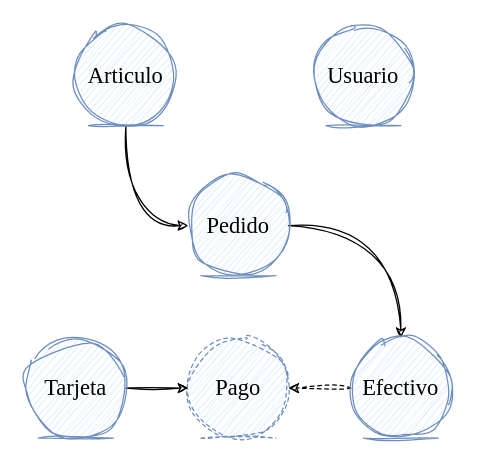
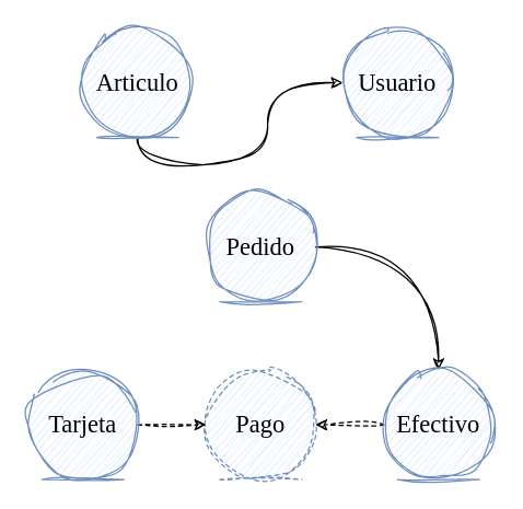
  <mxCell id="0" />
  <mxCell id="1" parent="0" />
  <mxCell id="2" style="edgeStyle=orthogonalEdgeStyle;sketch=1;hachureGap=4;jiggle=2;curveFitting=1;orthogonalLoop=1;jettySize=auto;html=1;exitX=1;exitY=0.5;exitDx=0;exitDy=0;fontFamily=Architects Daughter;fontSource=https%3A%2F%2Ffonts.googleapis.com%2Fcss%3Ffamily%3DArchitects%2BDaughter;fontSize=18;curved=1;" parent="1" source="3" target="11" edge="1"><mxGeometry relative="1" as="geometry" /></mxCell>
  <mxCell id="3" value="Pedido" style="ellipse;shape=umlEntity;whiteSpace=wrap;html=1;sketch=1;hachureGap=4;jiggle=2;curveFitting=1;fontFamily=Architects Daughter;fontSource=https%3A%2F%2Ffonts.googleapis.com%2Fcss%3Ffamily%3DArchitects%2BDaughter;fontSize=18;fillColor=#dae8fc;strokeColor=#6c8ebf;" parent="1" vertex="1"><mxGeometry x="150" y="140" width="80" height="80" as="geometry" /></mxCell>
- <mxCell id="4" style="edgeStyle=orthogonalEdgeStyle;sketch=1;hachureGap=4;jiggle=2;curveFitting=1;orthogonalLoop=1;jettySize=auto;html=1;exitX=0.5;exitY=1;exitDx=0;exitDy=0;entryX=0;entryY=0.5;entryDx=0;entryDy=0;fontFamily=Architects Daughter;fontSource=https%3A%2F%2Ffonts.googleapis.com%2Fcss%3Ffamily%3DArchitects%2BDaughter;fontSize=16;curved=1;" parent="1" source="5" target="3" edge="1"><mxGeometry relative="1" as="geometry" /></mxCell>
+ <mxCell id="4" style="edgeStyle=orthogonalEdgeStyle;sketch=1;hachureGap=4;jiggle=2;curveFitting=1;orthogonalLoop=1;jettySize=auto;html=1;exitX=0.5;exitY=1;exitDx=0;exitDy=0;fontFamily=Architects Daughter;fontSource=https%3A%2F%2Ffonts.googleapis.com%2Fcss%3Ffamily%3DArchitects%2BDaughter;fontSize=16;curved=1;" parent="1" source="5" target="6" edge="1"><mxGeometry relative="1" as="geometry" /></mxCell>
  <mxCell id="5" value="Articulo" style="ellipse;shape=umlEntity;whiteSpace=wrap;html=1;sketch=1;hachureGap=4;jiggle=2;curveFitting=1;fontFamily=Architects Daughter;fontSource=https%3A%2F%2Ffonts.googleapis.com%2Fcss%3Ffamily%3DArchitects%2BDaughter;fontSize=18;fillColor=#dae8fc;strokeColor=#6c8ebf;" parent="1" vertex="1"><mxGeometry x="60" y="20" width="80" height="80" as="geometry" /></mxCell>
  <mxCell id="6" value="Usuario" style="ellipse;shape=umlEntity;whiteSpace=wrap;html=1;sketch=1;hachureGap=4;jiggle=2;curveFitting=1;fontFamily=Architects Daughter;fontSource=https%3A%2F%2Ffonts.googleapis.com%2Fcss%3Ffamily%3DArchitects%2BDaughter;fontSize=18;fillColor=#dae8fc;strokeColor=#6c8ebf;" parent="1" vertex="1"><mxGeometry x="250" y="20" width="80" height="80" as="geometry" /></mxCell>
  <mxCell id="7" value="Pago" style="ellipse;shape=umlEntity;whiteSpace=wrap;html=1;sketch=1;hachureGap=4;jiggle=2;curveFitting=1;fontFamily=Architects Daughter;fontSource=https%3A%2F%2Ffonts.googleapis.com%2Fcss%3Ffamily%3DArchitects%2BDaughter;fontSize=18;dashed=1;fillColor=#dae8fc;strokeColor=#6c8ebf;" parent="1" vertex="1"><mxGeometry x="150" y="270" width="80" height="80" as="geometry" /></mxCell>
- <mxCell id="8" style="edgeStyle=orthogonalEdgeStyle;rounded=0;sketch=1;hachureGap=4;jiggle=2;curveFitting=1;orthogonalLoop=1;jettySize=auto;html=1;exitX=1;exitY=0.5;exitDx=0;exitDy=0;entryX=0;entryY=0.5;entryDx=0;entryDy=0;fontFamily=Architects Daughter;fontSource=https%3A%2F%2Ffonts.googleapis.com%2Fcss%3Ffamily%3DArchitects%2BDaughter;fontSize=18;dashed=0;" parent="1" source="9" target="7" edge="1"><mxGeometry relative="1" as="geometry" /></mxCell>
+ <mxCell id="8" style="edgeStyle=orthogonalEdgeStyle;rounded=0;sketch=1;hachureGap=4;jiggle=2;curveFitting=1;orthogonalLoop=1;jettySize=auto;html=1;exitX=1;exitY=0.5;exitDx=0;exitDy=0;entryX=0;entryY=0.5;entryDx=0;entryDy=0;fontFamily=Architects Daughter;fontSource=https%3A%2F%2Ffonts.googleapis.com%2Fcss%3Ffamily%3DArchitects%2BDaughter;fontSize=18;dashed=1;" parent="1" source="9" target="7" edge="1"><mxGeometry relative="1" as="geometry" /></mxCell>
  <mxCell id="9" value="Tarjeta" style="ellipse;shape=umlEntity;whiteSpace=wrap;html=1;sketch=1;hachureGap=4;jiggle=2;curveFitting=1;fontFamily=Architects Daughter;fontSource=https%3A%2F%2Ffonts.googleapis.com%2Fcss%3Ffamily%3DArchitects%2BDaughter;fontSize=18;fillColor=#dae8fc;strokeColor=#6c8ebf;" parent="1" vertex="1"><mxGeometry x="20" y="270" width="80" height="80" as="geometry" /></mxCell>
  <mxCell id="10" style="edgeStyle=orthogonalEdgeStyle;rounded=0;sketch=1;hachureGap=4;jiggle=2;curveFitting=1;orthogonalLoop=1;jettySize=auto;html=1;exitX=0;exitY=0.5;exitDx=0;exitDy=0;entryX=1;entryY=0.5;entryDx=0;entryDy=0;fontFamily=Architects Daughter;fontSource=https%3A%2F%2Ffonts.googleapis.com%2Fcss%3Ffamily%3DArchitects%2BDaughter;fontSize=18;dashed=1;" parent="1" source="11" target="7" edge="1"><mxGeometry relative="1" as="geometry" /></mxCell>
  <mxCell id="11" value="Efectivo" style="ellipse;shape=umlEntity;whiteSpace=wrap;html=1;sketch=1;hachureGap=4;jiggle=2;curveFitting=1;fontFamily=Architects Daughter;fontSource=https%3A%2F%2Ffonts.googleapis.com%2Fcss%3Ffamily%3DArchitects%2BDaughter;fontSize=18;fillColor=#dae8fc;strokeColor=#6c8ebf;" parent="1" vertex="1"><mxGeometry x="280" y="270" width="80" height="80" as="geometry" /></mxCell>
